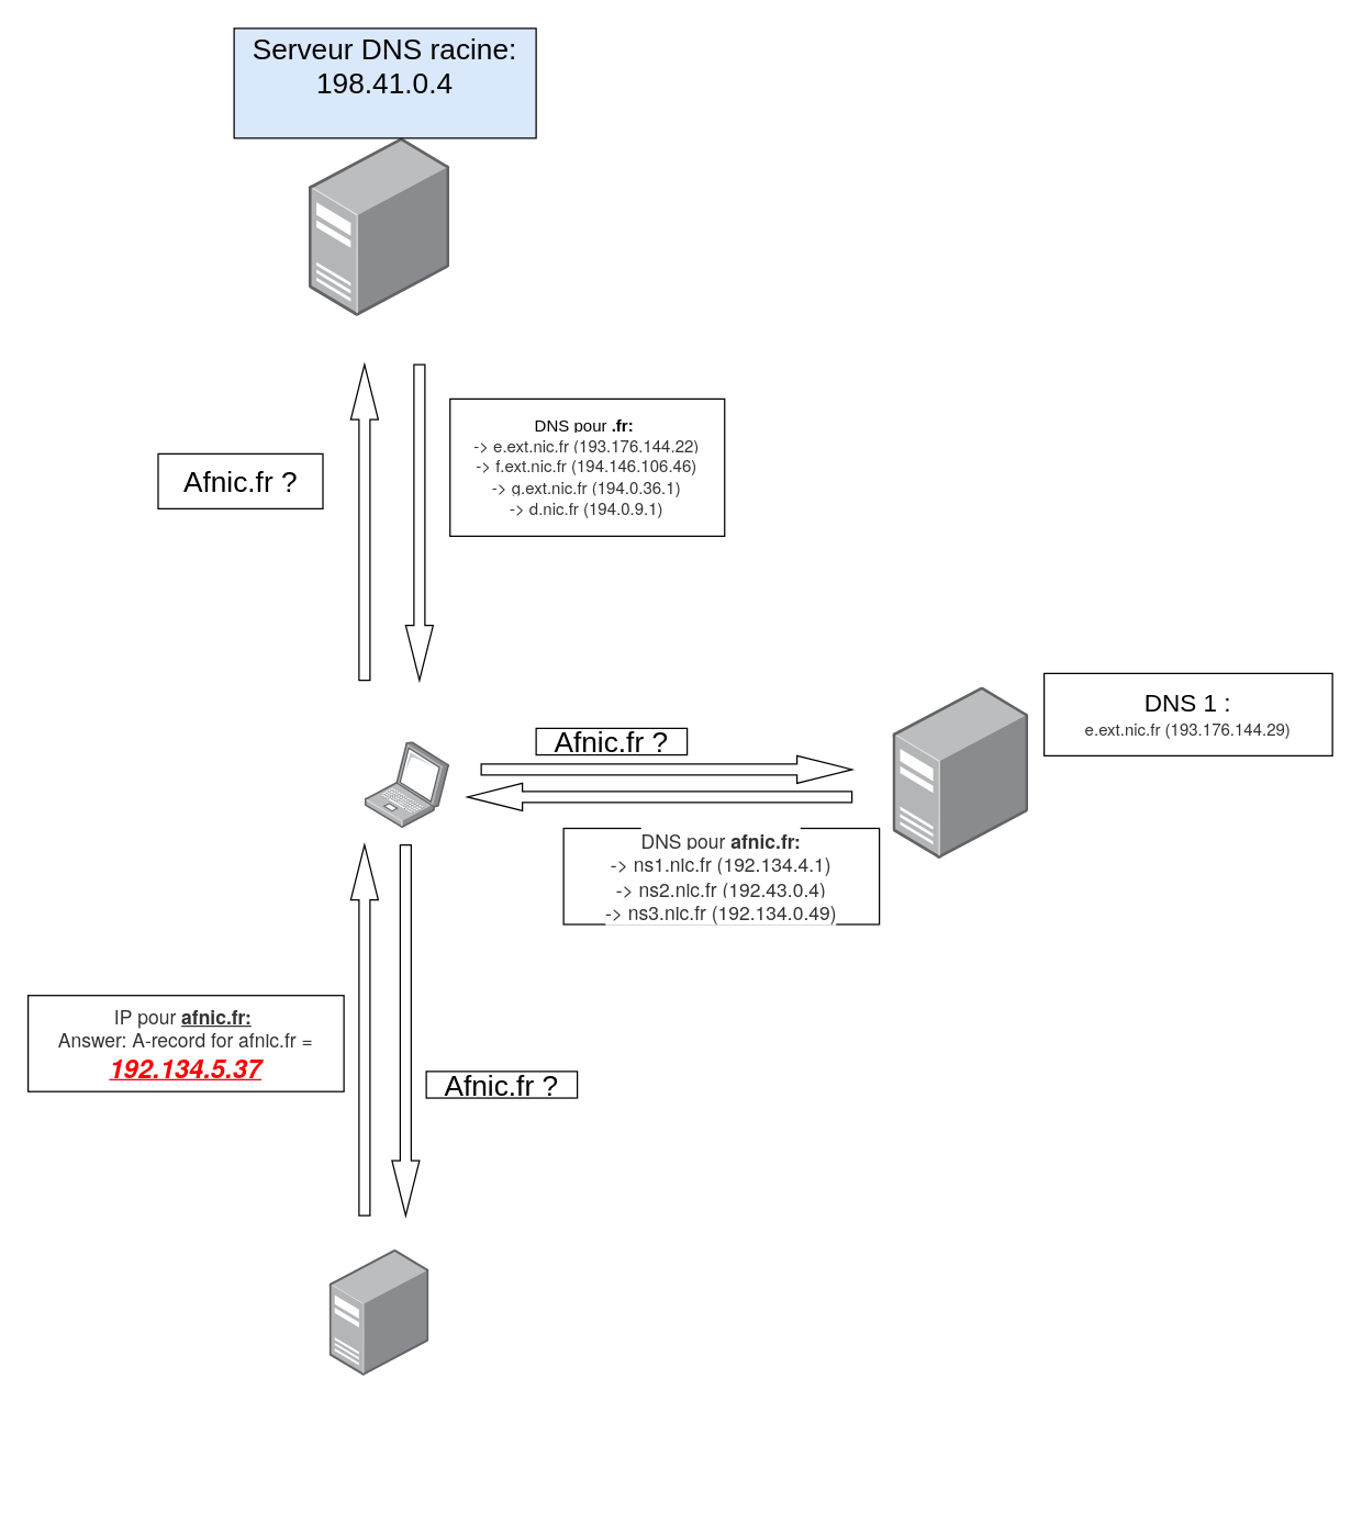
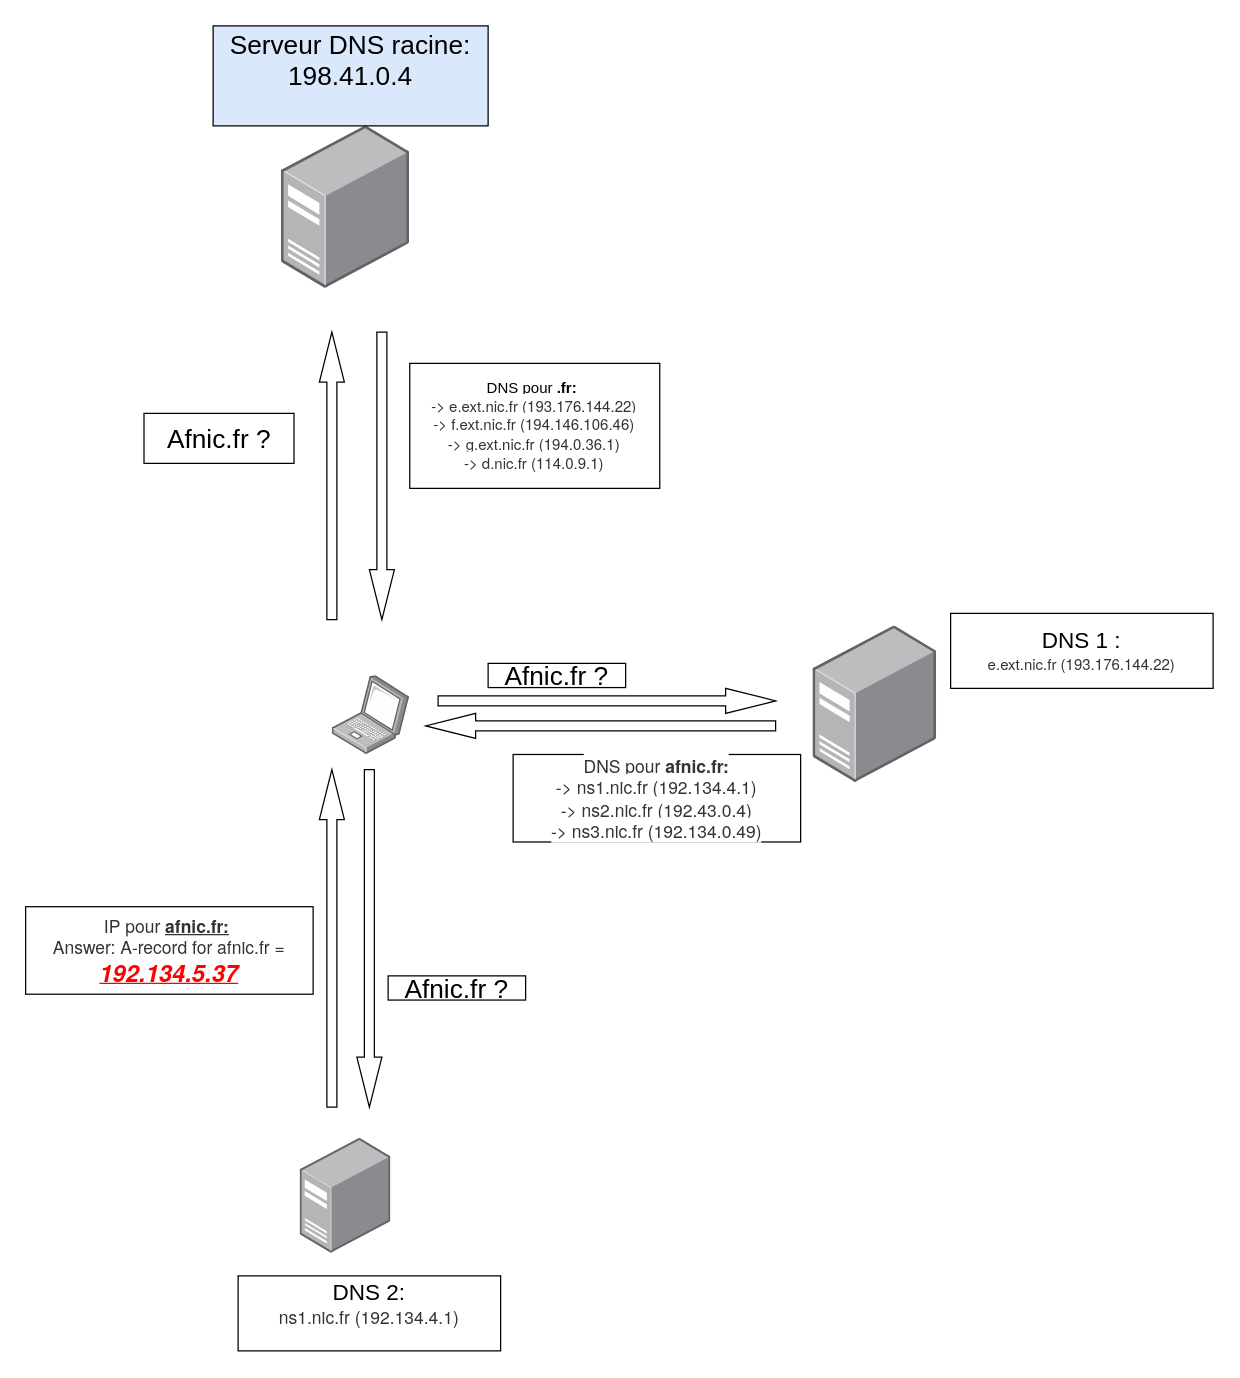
  <mxCell id="0" />
  <mxCell id="1" parent="0" />
  <mxCell id="2" value="" style="points=[];aspect=fixed;html=1;align=center;shadow=0;dashed=0;image;image=img/lib/allied_telesis/computer_and_terminals/Laptop.svg;" vertex="1" parent="1"><mxGeometry x="265.3" y="540" width="62" height="62.88" as="geometry" /></mxCell>
  <mxCell id="3" value="" style="points=[];aspect=fixed;html=1;align=center;shadow=0;dashed=0;image;image=img/lib/allied_telesis/computer_and_terminals/Server_Desktop.svg;" vertex="1" parent="1"><mxGeometry x="224.7" y="100" width="102.6" height="130.05" as="geometry" /></mxCell>
  <mxCell id="4" value="" style="points=[];aspect=fixed;html=1;align=center;shadow=0;dashed=0;image;image=img/lib/allied_telesis/computer_and_terminals/Server_Desktop.svg;" vertex="1" parent="1"><mxGeometry x="650" y="500" width="98.89" height="125.35" as="geometry" /></mxCell>
  <mxCell id="5" value="" style="points=[];aspect=fixed;html=1;align=center;shadow=0;dashed=0;image;image=img/lib/allied_telesis/computer_and_terminals/Server_Desktop.svg;" vertex="1" parent="1"><mxGeometry x="239.7" y="910" width="72.6" height="92.03" as="geometry" /></mxCell>
  <mxCell id="6" value="" style="html=1;shadow=0;dashed=0;align=center;verticalAlign=middle;shape=mxgraph.arrows2.arrow;dy=0.6;dx=40;notch=0;rotation=-90;" vertex="1" parent="1"><mxGeometry x="150" y="370" width="230" height="20" as="geometry" /></mxCell>
  <mxCell id="7" value="" style="html=1;shadow=0;dashed=0;align=center;verticalAlign=middle;shape=mxgraph.arrows2.arrow;dy=0.6;dx=40;notch=0;rotation=90;" vertex="1" parent="1"><mxGeometry x="189.998" y="369.998" width="230" height="20" as="geometry" /></mxCell>
  <mxCell id="8" value="" style="html=1;shadow=0;dashed=0;align=center;verticalAlign=middle;shape=mxgraph.arrows2.arrow;dy=0.6;dx=40;notch=0;rotation=0;" vertex="1" parent="1"><mxGeometry x="350" y="550" width="270" height="20" as="geometry" /></mxCell>
  <mxCell id="9" value="" style="html=1;shadow=0;dashed=0;align=center;verticalAlign=middle;shape=mxgraph.arrows2.arrow;dy=0.6;dx=40;notch=0;rotation=-180;" vertex="1" parent="1"><mxGeometry x="340" y="570" width="280" height="20" as="geometry" /></mxCell>
  <mxCell id="10" value="" style="html=1;shadow=0;dashed=0;align=center;verticalAlign=middle;shape=mxgraph.arrows2.arrow;dy=0.6;dx=40;notch=0;rotation=-90;" vertex="1" parent="1"><mxGeometry x="130" y="740" width="270" height="20" as="geometry" /></mxCell>
  <mxCell id="11" value="" style="html=1;shadow=0;dashed=0;align=center;verticalAlign=middle;shape=mxgraph.arrows2.arrow;dy=0.6;dx=40;notch=0;rotation=90;" vertex="1" parent="1"><mxGeometry x="160" y="740" width="270" height="20" as="geometry" /></mxCell>
- <mxCell id="12" value="&lt;font style=&quot;font-size: 12px&quot;&gt;DNS pour&lt;b&gt; &lt;u&gt;.fr&lt;/u&gt;:&lt;/b&gt;&amp;nbsp;&lt;br&gt;&lt;span style=&quot;color: rgb(51 , 51 , 51) ; font-family: &amp;#34;helvetica neue&amp;#34; , &amp;#34;helvetica&amp;#34; , &amp;#34;arial&amp;#34; , sans-serif ; background-color: rgb(255 , 255 , 255)&quot;&gt;-&amp;gt; e.ext.nic.fr (193.176.144.22)&lt;/span&gt;&lt;br style=&quot;box-sizing: border-box ; color: rgb(51 , 51 , 51) ; font-family: &amp;#34;helvetica neue&amp;#34; , &amp;#34;helvetica&amp;#34; , &amp;#34;arial&amp;#34; , sans-serif ; background-color: rgb(255 , 255 , 255)&quot;&gt;&lt;span style=&quot;color: rgb(51 , 51 , 51) ; font-family: &amp;#34;helvetica neue&amp;#34; , &amp;#34;helvetica&amp;#34; , &amp;#34;arial&amp;#34; , sans-serif ; background-color: rgb(255 , 255 , 255)&quot;&gt;-&amp;gt; f.ext.nic.fr (194.146.106.46)&lt;/span&gt;&lt;br style=&quot;box-sizing: border-box ; color: rgb(51 , 51 , 51) ; font-family: &amp;#34;helvetica neue&amp;#34; , &amp;#34;helvetica&amp;#34; , &amp;#34;arial&amp;#34; , sans-serif ; background-color: rgb(255 , 255 , 255)&quot;&gt;&lt;span style=&quot;color: rgb(51 , 51 , 51) ; font-family: &amp;#34;helvetica neue&amp;#34; , &amp;#34;helvetica&amp;#34; , &amp;#34;arial&amp;#34; , sans-serif ; background-color: rgb(255 , 255 , 255)&quot;&gt;-&amp;gt; g.ext.nic.fr (194.0.36.1)&lt;/span&gt;&lt;br style=&quot;box-sizing: border-box ; color: rgb(51 , 51 , 51) ; font-family: &amp;#34;helvetica neue&amp;#34; , &amp;#34;helvetica&amp;#34; , &amp;#34;arial&amp;#34; , sans-serif ; background-color: rgb(255 , 255 , 255)&quot;&gt;&lt;span style=&quot;color: rgb(51 , 51 , 51) ; font-family: &amp;#34;helvetica neue&amp;#34; , &amp;#34;helvetica&amp;#34; , &amp;#34;arial&amp;#34; , sans-serif ; background-color: rgb(255 , 255 , 255)&quot;&gt;-&amp;gt; d.nic.fr (194.0.9.1)&lt;/span&gt;&lt;/font&gt;" style="rounded=0;whiteSpace=wrap;html=1;" vertex="1" parent="1"><mxGeometry x="327.3" y="290" width="200" height="100" as="geometry" /></mxCell>
+ <mxCell id="12" value="&lt;font style=&quot;font-size: 12px&quot;&gt;DNS pour&lt;b&gt; &lt;u&gt;.fr&lt;/u&gt;:&lt;/b&gt;&amp;nbsp;&lt;br&gt;&lt;span style=&quot;color: rgb(51 , 51 , 51) ; font-family: &amp;#34;helvetica neue&amp;#34; , &amp;#34;helvetica&amp;#34; , &amp;#34;arial&amp;#34; , sans-serif ; background-color: rgb(255 , 255 , 255)&quot;&gt;-&amp;gt; e.ext.nic.fr (193.176.144.22)&lt;/span&gt;&lt;br style=&quot;box-sizing: border-box ; color: rgb(51 , 51 , 51) ; font-family: &amp;#34;helvetica neue&amp;#34; , &amp;#34;helvetica&amp;#34; , &amp;#34;arial&amp;#34; , sans-serif ; background-color: rgb(255 , 255 , 255)&quot;&gt;&lt;span style=&quot;color: rgb(51 , 51 , 51) ; font-family: &amp;#34;helvetica neue&amp;#34; , &amp;#34;helvetica&amp;#34; , &amp;#34;arial&amp;#34; , sans-serif ; background-color: rgb(255 , 255 , 255)&quot;&gt;-&amp;gt; f.ext.nic.fr (194.146.106.46)&lt;/span&gt;&lt;br style=&quot;box-sizing: border-box ; color: rgb(51 , 51 , 51) ; font-family: &amp;#34;helvetica neue&amp;#34; , &amp;#34;helvetica&amp;#34; , &amp;#34;arial&amp;#34; , sans-serif ; background-color: rgb(255 , 255 , 255)&quot;&gt;&lt;span style=&quot;color: rgb(51 , 51 , 51) ; font-family: &amp;#34;helvetica neue&amp;#34; , &amp;#34;helvetica&amp;#34; , &amp;#34;arial&amp;#34; , sans-serif ; background-color: rgb(255 , 255 , 255)&quot;&gt;-&amp;gt; g.ext.nic.fr (194.0.36.1)&lt;/span&gt;&lt;br style=&quot;box-sizing: border-box ; color: rgb(51 , 51 , 51) ; font-family: &amp;#34;helvetica neue&amp;#34; , &amp;#34;helvetica&amp;#34; , &amp;#34;arial&amp;#34; , sans-serif ; background-color: rgb(255 , 255 , 255)&quot;&gt;&lt;span style=&quot;color: rgb(51 , 51 , 51) ; font-family: &amp;#34;helvetica neue&amp;#34; , &amp;#34;helvetica&amp;#34; , &amp;#34;arial&amp;#34; , sans-serif ; background-color: rgb(255 , 255 , 255)&quot;&gt;-&amp;gt; d.nic.fr (114.0.9.1)&lt;/span&gt;&lt;/font&gt;" style="rounded=0;whiteSpace=wrap;html=1;" vertex="1" parent="1"><mxGeometry x="327.3" y="290" width="200" height="100" as="geometry" /></mxCell>
  <mxCell id="13" value="&lt;font style=&quot;font-size: 21px&quot;&gt;Afnic.fr ?&lt;/font&gt;" style="rounded=0;whiteSpace=wrap;html=1;" vertex="1" parent="1"><mxGeometry x="114.7" y="330" width="120" height="40" as="geometry" /></mxCell>
  <mxCell id="14" value="&lt;font style=&quot;font-size: 21px&quot;&gt;Afnic.fr ?&lt;/font&gt;" style="rounded=0;whiteSpace=wrap;html=1;" vertex="1" parent="1"><mxGeometry x="390" y="530" width="110" height="19.35" as="geometry" /></mxCell>
  <mxCell id="15" value="&lt;span style=&quot;color: rgb(51 , 51 , 51) ; font-family: &amp;#34;helvetica neue&amp;#34; , &amp;#34;helvetica&amp;#34; , &amp;#34;arial&amp;#34; , sans-serif ; font-size: 14px ; background-color: rgb(255 , 255 , 255)&quot;&gt;DNS pour &lt;b&gt;&lt;u&gt;afnic.fr:&lt;/u&gt;&lt;/b&gt;&lt;br&gt;-&amp;gt; ns1.nic.fr (192.134.4.1)&lt;/span&gt;&lt;br style=&quot;box-sizing: border-box ; color: rgb(51 , 51 , 51) ; font-family: &amp;#34;helvetica neue&amp;#34; , &amp;#34;helvetica&amp;#34; , &amp;#34;arial&amp;#34; , sans-serif ; font-size: 14px ; background-color: rgb(255 , 255 , 255)&quot;&gt;&lt;span style=&quot;color: rgb(51 , 51 , 51) ; font-family: &amp;#34;helvetica neue&amp;#34; , &amp;#34;helvetica&amp;#34; , &amp;#34;arial&amp;#34; , sans-serif ; font-size: 14px ; background-color: rgb(255 , 255 , 255)&quot;&gt;-&amp;gt; ns2.nic.fr (192.43.0.4)&lt;/span&gt;&lt;br style=&quot;box-sizing: border-box ; color: rgb(51 , 51 , 51) ; font-family: &amp;#34;helvetica neue&amp;#34; , &amp;#34;helvetica&amp;#34; , &amp;#34;arial&amp;#34; , sans-serif ; font-size: 14px ; background-color: rgb(255 , 255 , 255)&quot;&gt;&lt;span style=&quot;color: rgb(51 , 51 , 51) ; font-family: &amp;#34;helvetica neue&amp;#34; , &amp;#34;helvetica&amp;#34; , &amp;#34;arial&amp;#34; , sans-serif ; font-size: 14px ; background-color: rgb(255 , 255 , 255)&quot;&gt;-&amp;gt; ns3.nic.fr (192.134.0.49)&lt;/span&gt;" style="rounded=0;whiteSpace=wrap;html=1;" vertex="1" parent="1"><mxGeometry x="410" y="602.88" width="230" height="70" as="geometry" /></mxCell>
  <mxCell id="16" value="&lt;font style=&quot;font-size: 21px&quot;&gt;Afnic.fr ?&lt;/font&gt;" style="rounded=0;whiteSpace=wrap;html=1;" vertex="1" parent="1"><mxGeometry x="310" y="780" width="110" height="19.35" as="geometry" /></mxCell>
  <mxCell id="17" value="&lt;span style=&quot;font-family: &amp;#34;helvetica neue&amp;#34; , &amp;#34;helvetica&amp;#34; , &amp;#34;arial&amp;#34; , sans-serif ; background-color: rgb(255 , 255 , 255)&quot;&gt;&lt;span style=&quot;color: rgb(51 , 51 , 51) ; font-size: 14px&quot;&gt;IP pour &lt;/span&gt;&lt;b style=&quot;color: rgb(51 , 51 , 51) ; font-size: 14px&quot;&gt;&lt;u&gt;afnic.fr:&lt;/u&gt;&lt;/b&gt;&lt;span style=&quot;color: rgb(51 , 51 , 51) ; font-size: 14px&quot;&gt;&amp;nbsp;&lt;/span&gt;&lt;br&gt;&lt;span style=&quot;color: rgb(51 , 51 , 51) ; font-size: 14px&quot;&gt;Answer: A-record for afnic.fr = &lt;/span&gt;&lt;b&gt;&lt;font style=&quot;font-size: 19px&quot; color=&quot;#ff0000&quot;&gt;&lt;u&gt;&lt;i&gt;192.134.5.37&lt;/i&gt;&lt;/u&gt;&lt;/font&gt;&lt;/b&gt;&lt;/span&gt;" style="rounded=0;whiteSpace=wrap;html=1;" vertex="1" parent="1"><mxGeometry x="20" y="724.67" width="230" height="70" as="geometry" /></mxCell>
  <mxCell id="18" value="&lt;font style=&quot;font-size: 21px&quot;&gt;Serveur DNS racine:&lt;br&gt;198.41.0.4&lt;br&gt;&lt;br&gt;&lt;/font&gt;" style="rounded=0;whiteSpace=wrap;html=1;fillColor=#dae8fc;" vertex="1" parent="1"><mxGeometry x="170" y="20" width="220" height="80" as="geometry" /></mxCell>
- <mxCell id="19" value="&lt;font&gt;&lt;font style=&quot;font-size: 18px&quot;&gt;DNS 1 :&lt;/font&gt;&lt;br&gt;&lt;span style=&quot;font-size: 12px ; color: rgb(51 , 51 , 51) ; font-family: &amp;#34;helvetica neue&amp;#34; , &amp;#34;helvetica&amp;#34; , &amp;#34;arial&amp;#34; , sans-serif ; background-color: rgb(255 , 255 , 255)&quot;&gt;e.ext.nic.fr (193.176.144.29)&lt;/span&gt;&lt;br&gt;&lt;/font&gt;" style="rounded=0;whiteSpace=wrap;html=1;" vertex="1" parent="1"><mxGeometry x="760" y="490" width="210" height="60" as="geometry" /></mxCell>
+ <mxCell id="19" value="&lt;font&gt;&lt;font style=&quot;font-size: 18px&quot;&gt;DNS 1 :&lt;/font&gt;&lt;br&gt;&lt;span style=&quot;font-size: 12px ; color: rgb(51 , 51 , 51) ; font-family: &amp;#34;helvetica neue&amp;#34; , &amp;#34;helvetica&amp;#34; , &amp;#34;arial&amp;#34; , sans-serif ; background-color: rgb(255 , 255 , 255)&quot;&gt;e.ext.nic.fr (193.176.144.22)&lt;/span&gt;&lt;br&gt;&lt;/font&gt;" style="rounded=0;whiteSpace=wrap;html=1;" vertex="1" parent="1"><mxGeometry x="760" y="490" width="210" height="60" as="geometry" /></mxCell>
+ <mxCell id="20" value="&lt;font&gt;&lt;font style=&quot;font-size: 18px&quot;&gt;DNS 2:&lt;br&gt;&lt;/font&gt;&lt;span style=&quot;color: rgb(51 , 51 , 51) ; font-family: &amp;#34;helvetica neue&amp;#34; , &amp;#34;helvetica&amp;#34; , &amp;#34;arial&amp;#34; , sans-serif ; font-size: 14px ; background-color: rgb(255 , 255 , 255)&quot;&gt;ns1.nic.fr (192.134.4.1)&lt;/span&gt;&lt;br style=&quot;box-sizing: border-box ; color: rgb(51 , 51 , 51) ; font-family: &amp;#34;helvetica neue&amp;#34; , &amp;#34;helvetica&amp;#34; , &amp;#34;arial&amp;#34; , sans-serif ; font-size: 14px ; background-color: rgb(255 , 255 , 255)&quot;&gt;&lt;br&gt;&lt;/font&gt;" style="rounded=0;whiteSpace=wrap;html=1;" vertex="1" parent="1"><mxGeometry x="190" y="1020" width="210" height="60" as="geometry" /></mxCell>
